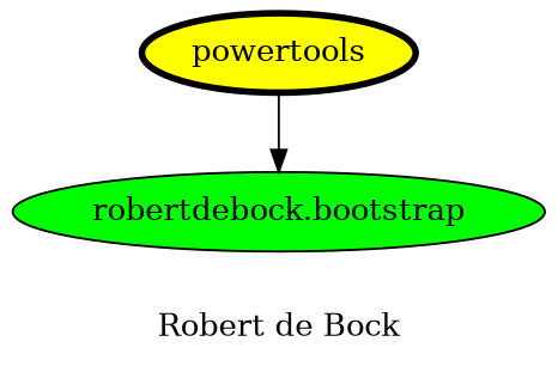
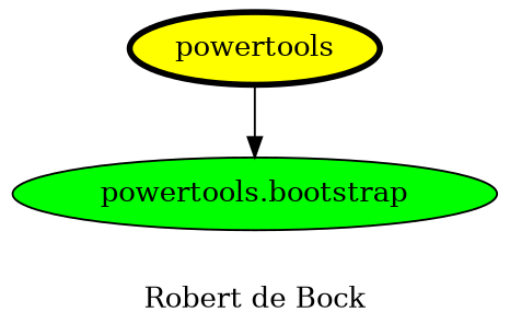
  digraph {
    label="Robert de Bock"
    node [style=filled]
    powertools [fillcolor=yellow penwidth=3]
-   "robertdebock.bootstrap" [fillcolor=green]
+   "robertdebock.bootstrap" [fillcolor=green label="powertools.bootstrap"]
    powertools -> "robertdebock.bootstrap"
  }
